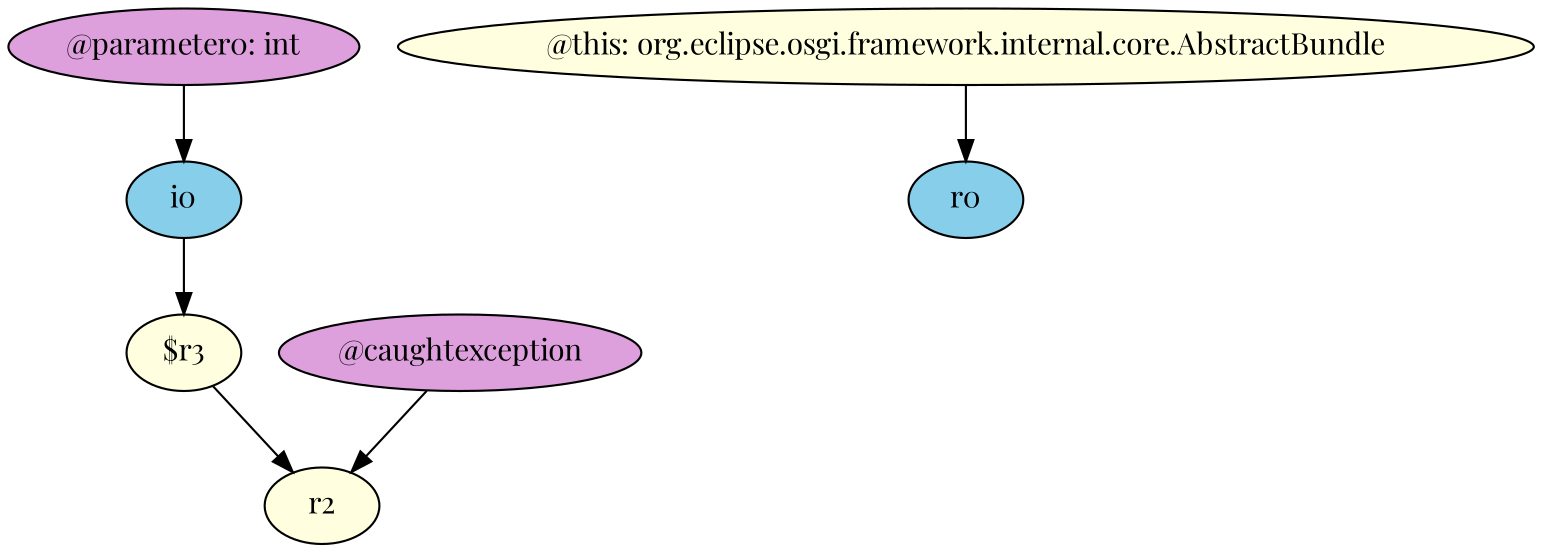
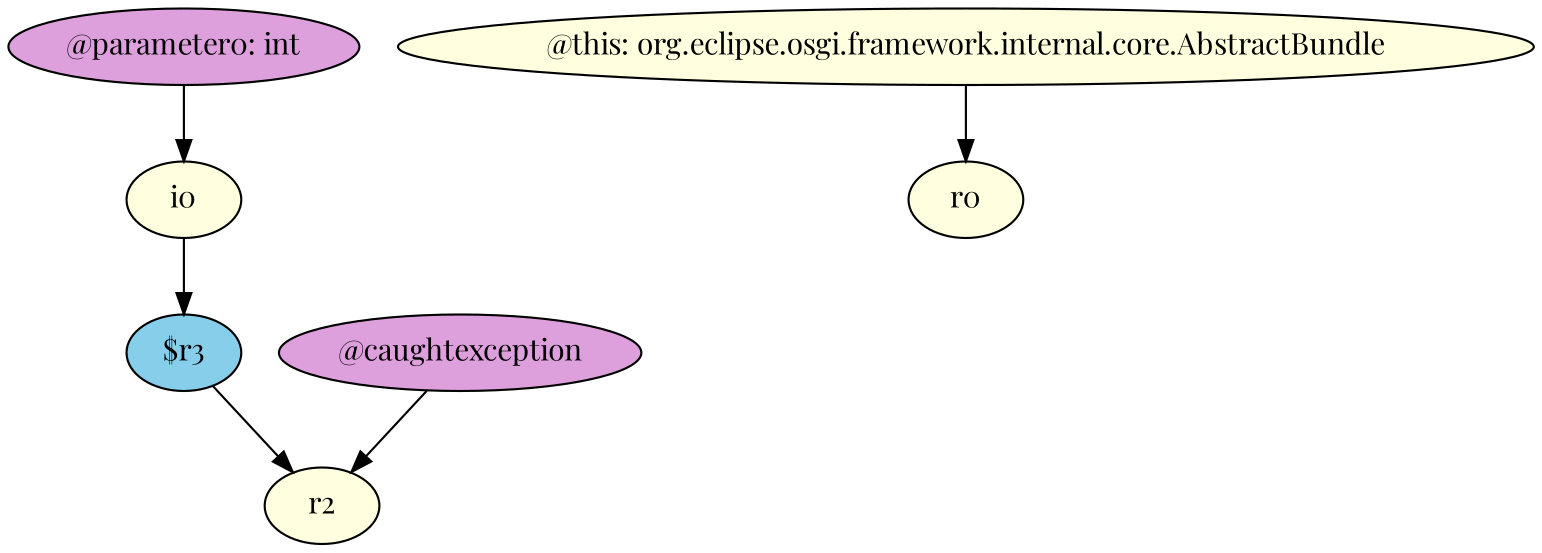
  digraph {
    fontname="Playfair Display"
    node [fillcolor=skyblue fontname="Playfair Display" style=filled]
    edge [fontname="Playfair Display"]
    n1 [fillcolor=plum label="@parameter0: int"]
-   n2 [label=i0]
-   n3 [fillcolor=lightyellow label="$r3"]
+   n2 [fillcolor=lightyellow label=i0]
+   n3 [label="$r3"]
    n4 [fillcolor=plum label="@caughtexception"]
    n5 [fillcolor=lightyellow label=r2]
    n6 [fillcolor=lightyellow label="@this: org.eclipse.osgi.framework.internal.core.AbstractBundle"]
-   n7 [label=r0]
+   n7 [fillcolor=lightyellow label=r0]
    n1 -> n2
    n2 -> n3
    n3 -> n5
    n4 -> n5
    n6 -> n7
  }
